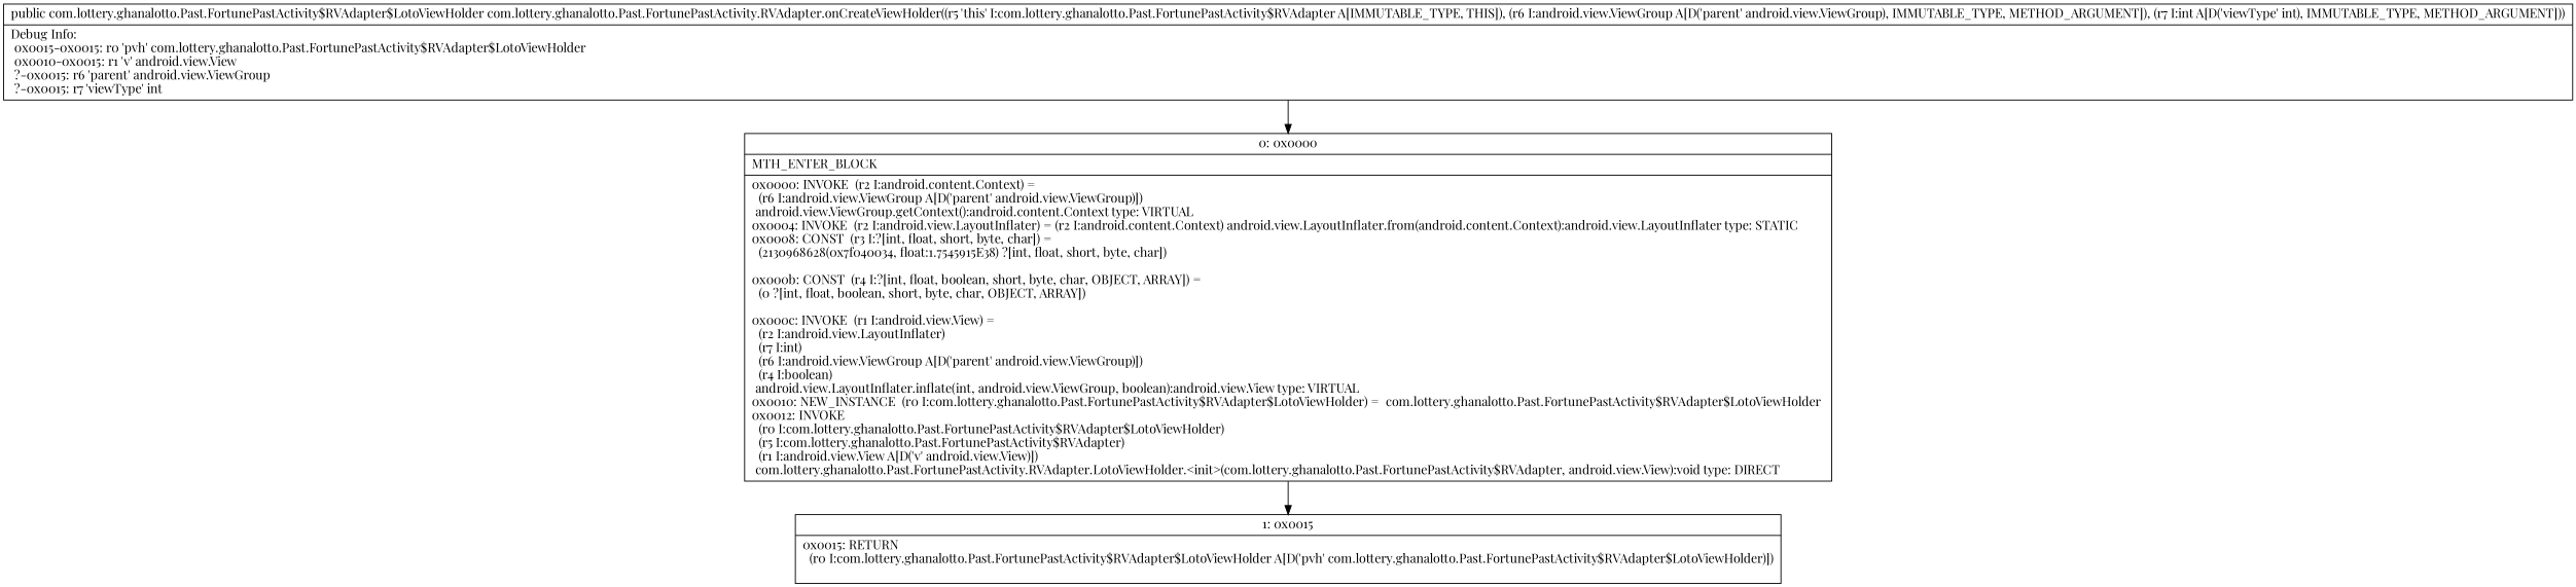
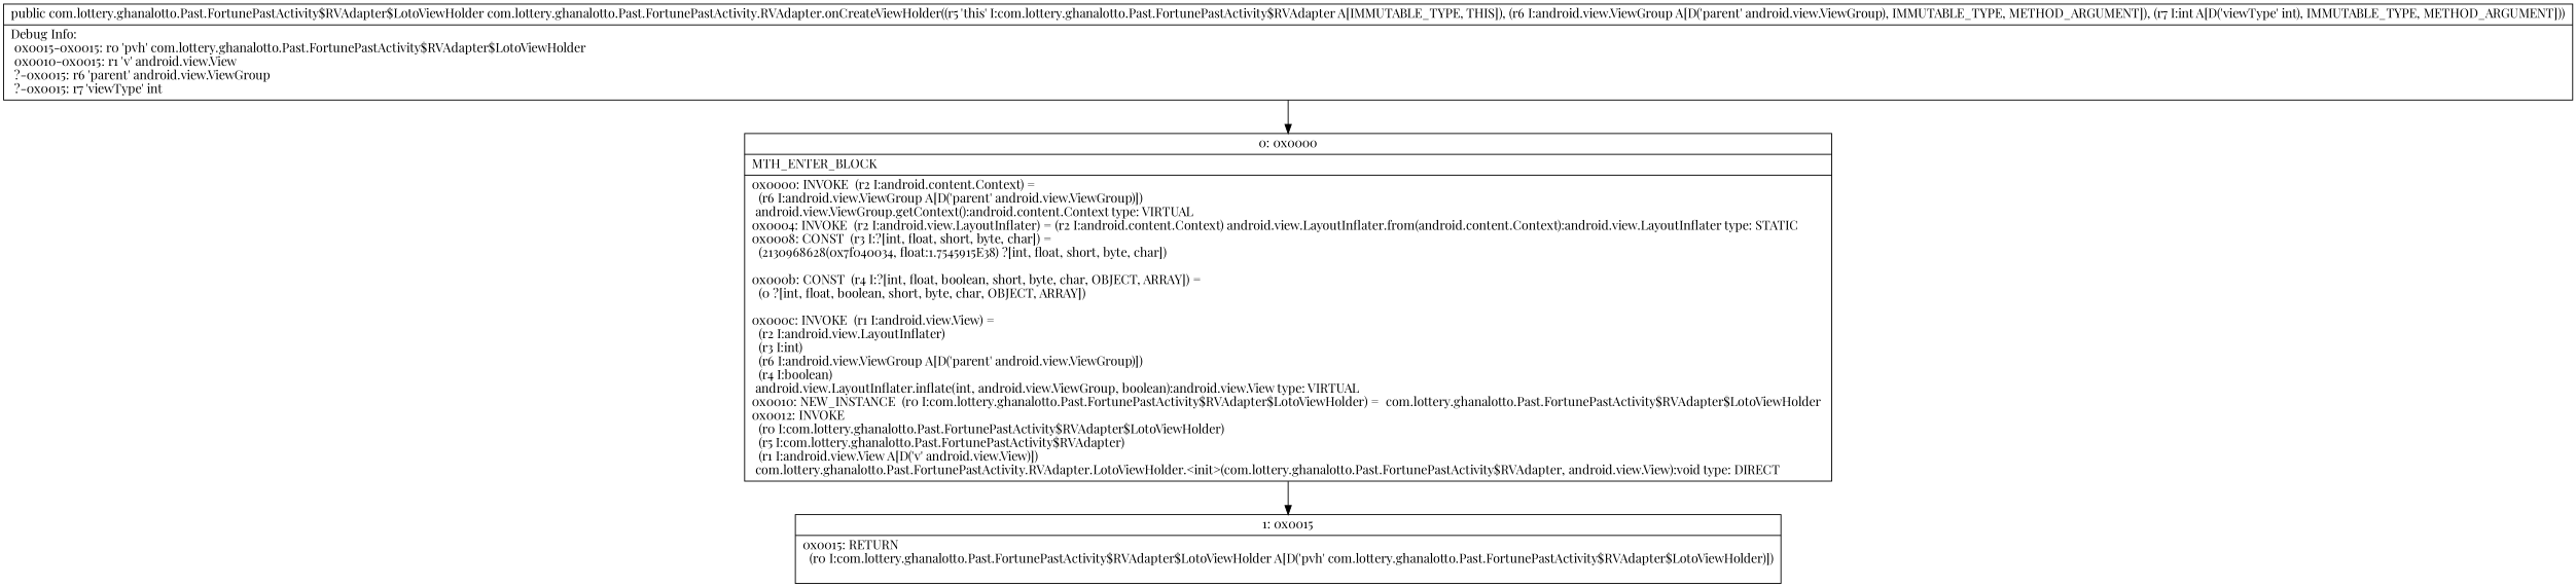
  digraph {
    fontname="Playfair Display"
    node [shape=record fontname="Playfair Display"]
    edge [fontname="Playfair Display"]
-   n1 [label="{0\:\ 0x0000|MTH_ENTER_BLOCK\l|0x0000: INVOKE  (r2 I:android.content.Context) = \l  (r6 I:android.view.ViewGroup A[D('parent' android.view.ViewGroup)])\l android.view.ViewGroup.getContext():android.content.Context type: VIRTUAL \l0x0004: INVOKE  (r2 I:android.view.LayoutInflater) = (r2 I:android.content.Context) android.view.LayoutInflater.from(android.content.Context):android.view.LayoutInflater type: STATIC \l0x0008: CONST  (r3 I:?[int, float, short, byte, char]) = \l  (2130968628(0x7f040034, float:1.7545915E38) ?[int, float, short, byte, char])\l \l0x000b: CONST  (r4 I:?[int, float, boolean, short, byte, char, OBJECT, ARRAY]) = \l  (0 ?[int, float, boolean, short, byte, char, OBJECT, ARRAY])\l \l0x000c: INVOKE  (r1 I:android.view.View) = \l  (r2 I:android.view.LayoutInflater)\l  (r7 I:int)\l  (r6 I:android.view.ViewGroup A[D('parent' android.view.ViewGroup)])\l  (r4 I:boolean)\l android.view.LayoutInflater.inflate(int, android.view.ViewGroup, boolean):android.view.View type: VIRTUAL \l0x0010: NEW_INSTANCE  (r0 I:com.lottery.ghanalotto.Past.FortunePastActivity$RVAdapter$LotoViewHolder) =  com.lottery.ghanalotto.Past.FortunePastActivity$RVAdapter$LotoViewHolder \l0x0012: INVOKE  \l  (r0 I:com.lottery.ghanalotto.Past.FortunePastActivity$RVAdapter$LotoViewHolder)\l  (r5 I:com.lottery.ghanalotto.Past.FortunePastActivity$RVAdapter)\l  (r1 I:android.view.View A[D('v' android.view.View)])\l com.lottery.ghanalotto.Past.FortunePastActivity.RVAdapter.LotoViewHolder.\<init\>(com.lottery.ghanalotto.Past.FortunePastActivity$RVAdapter, android.view.View):void type: DIRECT \l}"]
+   n1 [label="{0\:\ 0x0000|MTH_ENTER_BLOCK\l|0x0000: INVOKE  (r2 I:android.content.Context) = \l  (r6 I:android.view.ViewGroup A[D('parent' android.view.ViewGroup)])\l android.view.ViewGroup.getContext():android.content.Context type: VIRTUAL \l0x0004: INVOKE  (r2 I:android.view.LayoutInflater) = (r2 I:android.content.Context) android.view.LayoutInflater.from(android.content.Context):android.view.LayoutInflater type: STATIC \l0x0008: CONST  (r3 I:?[int, float, short, byte, char]) = \l  (2130968628(0x7f040034, float:1.7545915E38) ?[int, float, short, byte, char])\l \l0x000b: CONST  (r4 I:?[int, float, boolean, short, byte, char, OBJECT, ARRAY]) = \l  (0 ?[int, float, boolean, short, byte, char, OBJECT, ARRAY])\l \l0x000c: INVOKE  (r1 I:android.view.View) = \l  (r2 I:android.view.LayoutInflater)\l  (r3 I:int)\l  (r6 I:android.view.ViewGroup A[D('parent' android.view.ViewGroup)])\l  (r4 I:boolean)\l android.view.LayoutInflater.inflate(int, android.view.ViewGroup, boolean):android.view.View type: VIRTUAL \l0x0010: NEW_INSTANCE  (r0 I:com.lottery.ghanalotto.Past.FortunePastActivity$RVAdapter$LotoViewHolder) =  com.lottery.ghanalotto.Past.FortunePastActivity$RVAdapter$LotoViewHolder \l0x0012: INVOKE  \l  (r0 I:com.lottery.ghanalotto.Past.FortunePastActivity$RVAdapter$LotoViewHolder)\l  (r5 I:com.lottery.ghanalotto.Past.FortunePastActivity$RVAdapter)\l  (r1 I:android.view.View A[D('v' android.view.View)])\l com.lottery.ghanalotto.Past.FortunePastActivity.RVAdapter.LotoViewHolder.\<init\>(com.lottery.ghanalotto.Past.FortunePastActivity$RVAdapter, android.view.View):void type: DIRECT \l}"]
    n2 [label="{1\:\ 0x0015|0x0015: RETURN  \l  (r0 I:com.lottery.ghanalotto.Past.FortunePastActivity$RVAdapter$LotoViewHolder A[D('pvh' com.lottery.ghanalotto.Past.FortunePastActivity$RVAdapter$LotoViewHolder)])\l \l}"]
    n3 [label="{public com.lottery.ghanalotto.Past.FortunePastActivity$RVAdapter$LotoViewHolder com.lottery.ghanalotto.Past.FortunePastActivity.RVAdapter.onCreateViewHolder((r5 'this' I:com.lottery.ghanalotto.Past.FortunePastActivity$RVAdapter A[IMMUTABLE_TYPE, THIS]), (r6 I:android.view.ViewGroup A[D('parent' android.view.ViewGroup), IMMUTABLE_TYPE, METHOD_ARGUMENT]), (r7 I:int A[D('viewType' int), IMMUTABLE_TYPE, METHOD_ARGUMENT]))  | Debug Info:\l  0x0015\-0x0015: r0 'pvh' com.lottery.ghanalotto.Past.FortunePastActivity$RVAdapter$LotoViewHolder\l  0x0010\-0x0015: r1 'v' android.view.View\l  ?\-0x0015: r6 'parent' android.view.ViewGroup\l  ?\-0x0015: r7 'viewType' int\l}"]
    n1 -> n2
    n3 -> n1
  }
